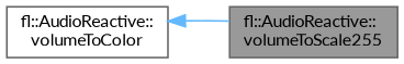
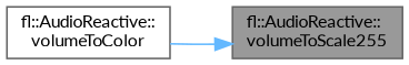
  digraph {
    rankdir=RL
    fontname=Lato
    node [fontname=Lato fontsize=10 shape=box style=filled]
    n1 [color=gray40 fillcolor=grey60 fontcolor=black height=0.2 label="fl::AudioReactive::\lvolumeToScale255" width=0.4]
    n2 [color=grey40 fillcolor=white height=0.2 label="fl::AudioReactive::\lvolumeToColor" width=0.4]
-   n2 -> n1 [color=steelblue1 dir=back fontname=Lato fontsize=10 labelfontname=Helvetica labelfontsize=10 style=solid]
+   n1 -> n2 [color=steelblue1 dir=back fontname=Lato fontsize=10 labelfontname=Helvetica labelfontsize=10 style=solid]
  }
